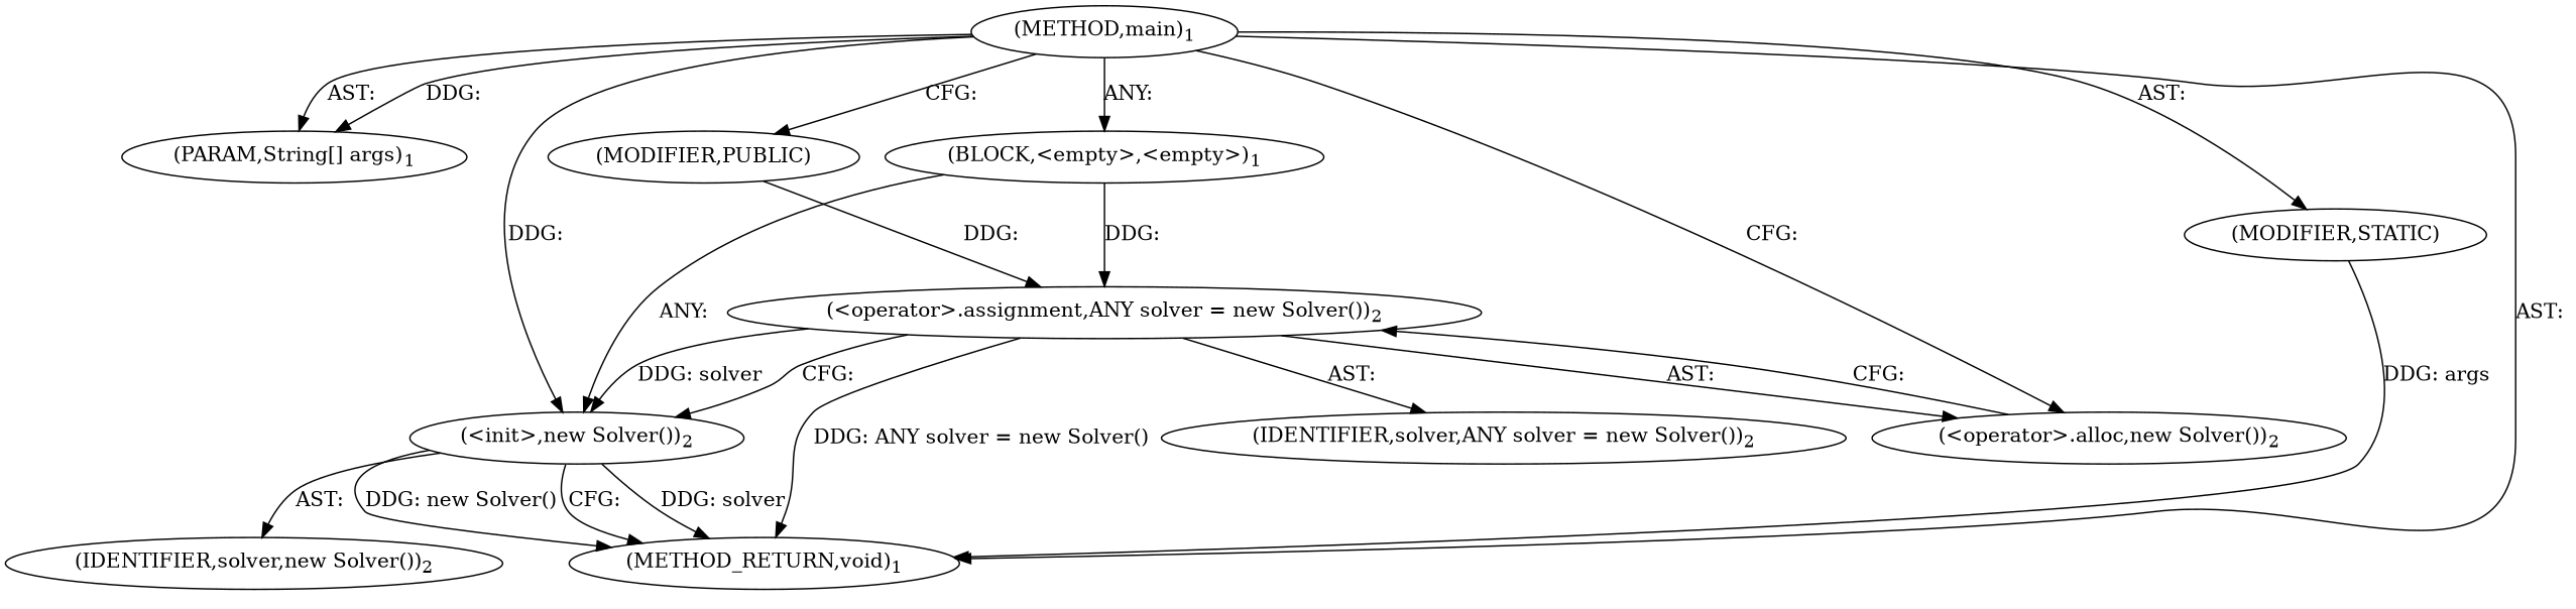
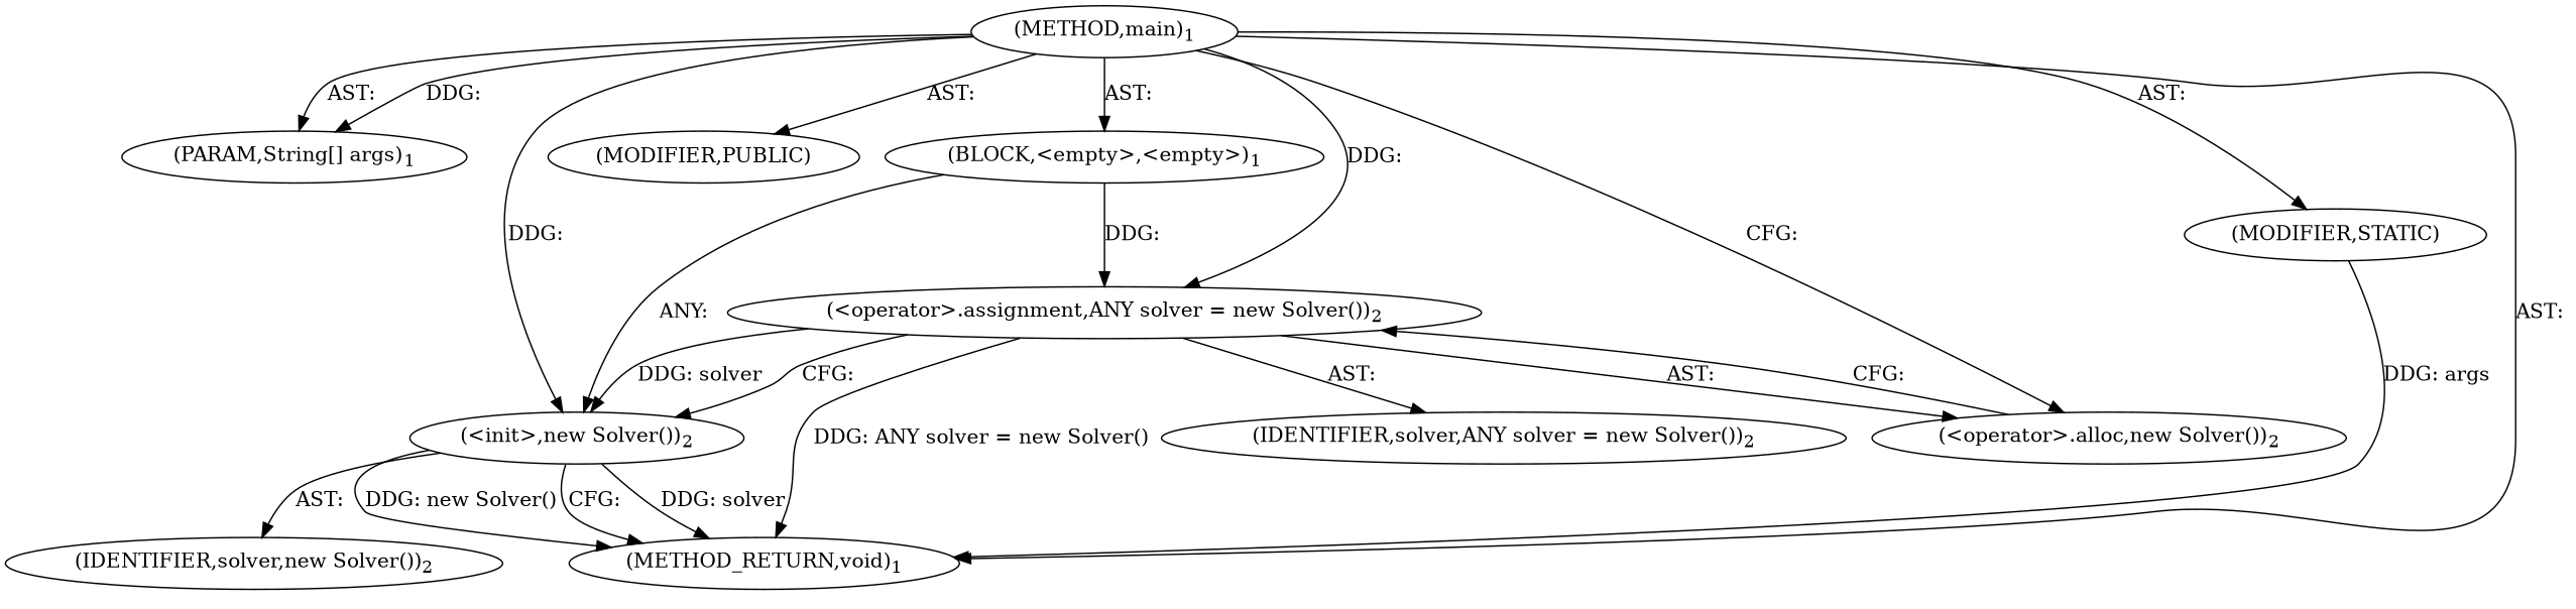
  digraph {
    n1 [label=<(METHOD,main)<SUB>1</SUB>>]
    n2 [label=<(PARAM,String[] args)<SUB>1</SUB>>]
    n3 [label=<(BLOCK,&lt;empty&gt;,&lt;empty&gt;)<SUB>1</SUB>>]
    n4 [label=<(&lt;operator&gt;.assignment,ANY solver = new Solver())<SUB>2</SUB>>]
    n5 [label=<(&lt;operator&gt;.alloc,new Solver())<SUB>2</SUB>>]
    n6 [label=<(&lt;init&gt;,new Solver())<SUB>2</SUB>>]
    n7 [label=<(MODIFIER,PUBLIC)>]
    n8 [label=<(MODIFIER,STATIC)>]
    n9 [label=<(METHOD_RETURN,void)<SUB>1</SUB>>]
    n10 [label=<(IDENTIFIER,solver,ANY solver = new Solver())<SUB>2</SUB>>]
    n11 [label=<(IDENTIFIER,solver,new Solver())<SUB>2</SUB>>]
    n1 -> n2 [label="AST: "]
    n1 -> n2 [label="DDG: "]
-   n1 -> n3 [label="ANY: "]
-   n7 -> n4 [label="DDG: "]
+   n1 -> n3 [label="AST: "]
+   n1 -> n4 [label="DDG: "]
    n1 -> n5 [label="CFG: "]
    n1 -> n6 [label="DDG: "]
-   n1 -> n7 [label="CFG: "]
+   n1 -> n7 [label="AST: "]
    n1 -> n8 [label="AST: "]
    n1 -> n9 [label="AST: "]
    n3 -> n4 [label="DDG: "]
    n3 -> n6 [label="ANY: "]
    n4 -> n5 [label="AST: "]
    n4 -> n6 [label="CFG: "]
    n4 -> n6 [label="DDG: solver"]
    n4 -> n9 [label="DDG: ANY solver = new Solver()"]
    n4 -> n10 [label="AST: "]
    n5 -> n4 [label="CFG: "]
    n6 -> n9 [label="CFG: "]
    n6 -> n9 [label="DDG: solver"]
    n6 -> n9 [label="DDG: new Solver()"]
    n6 -> n11 [label="AST: "]
    n8 -> n9 [label="DDG: args"]
  }
